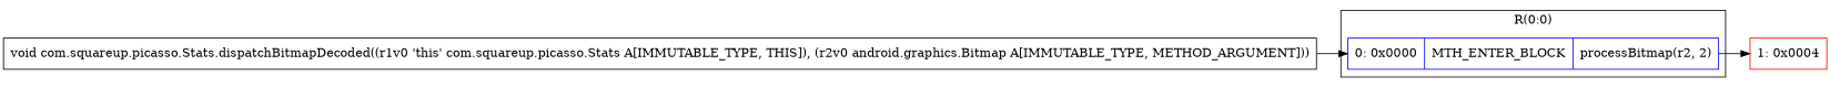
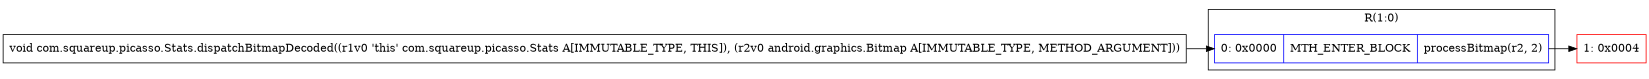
  digraph {
    rankdir=LR
    node [shape=record]
    n1 [color=blue label="{0\:\ 0x0000|MTH_ENTER_BLOCK\l|processBitmap(r2, 2)\l}"]
    n2 [color=red label="{1\:\ 0x0004}"]
    n3 [label="{void com.squareup.picasso.Stats.dispatchBitmapDecoded((r1v0 'this' com.squareup.picasso.Stats A[IMMUTABLE_TYPE, THIS]), (r2v0 android.graphics.Bitmap A[IMMUTABLE_TYPE, METHOD_ARGUMENT])) }"]
    subgraph cluster_1 {
-     label="R(0:0)"
+     label="R(1:0)"
      n1
    }
    n1 -> n2
    n3 -> n1
  }
